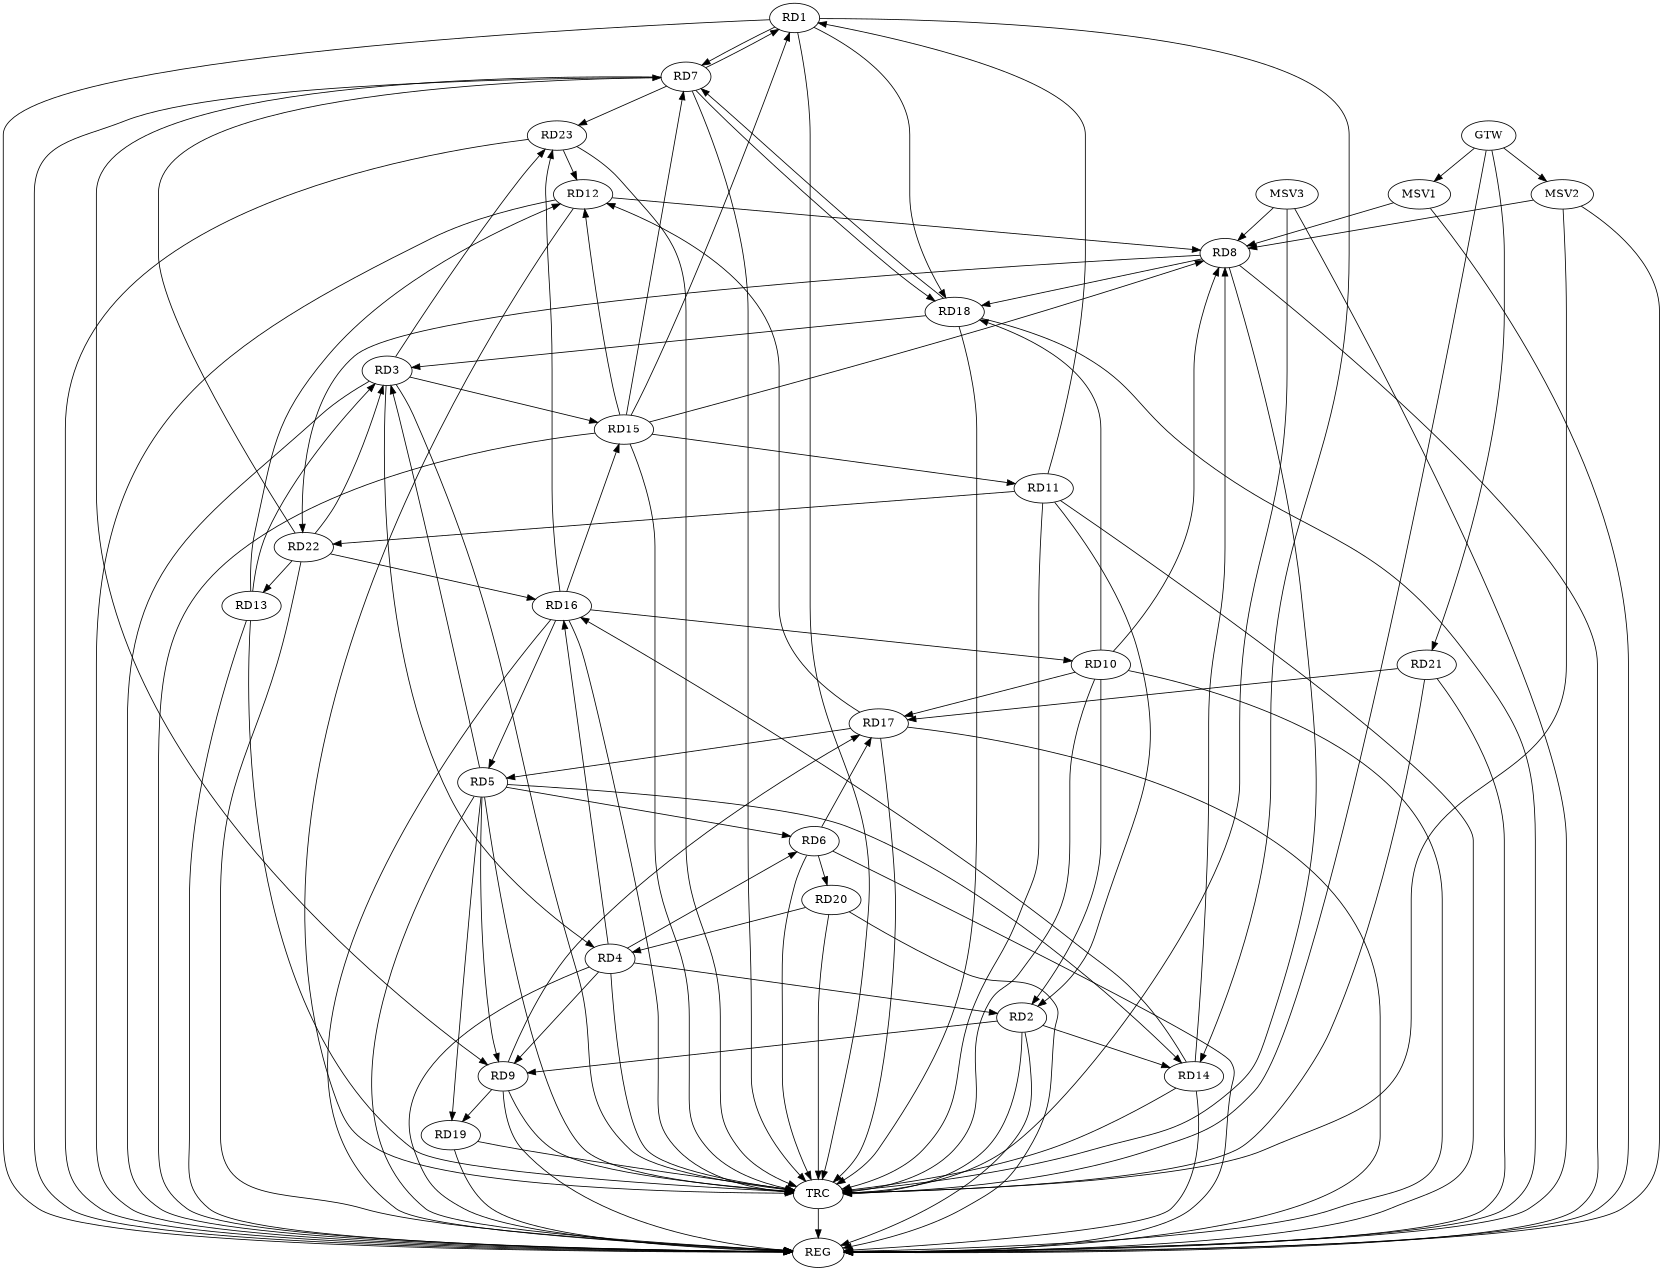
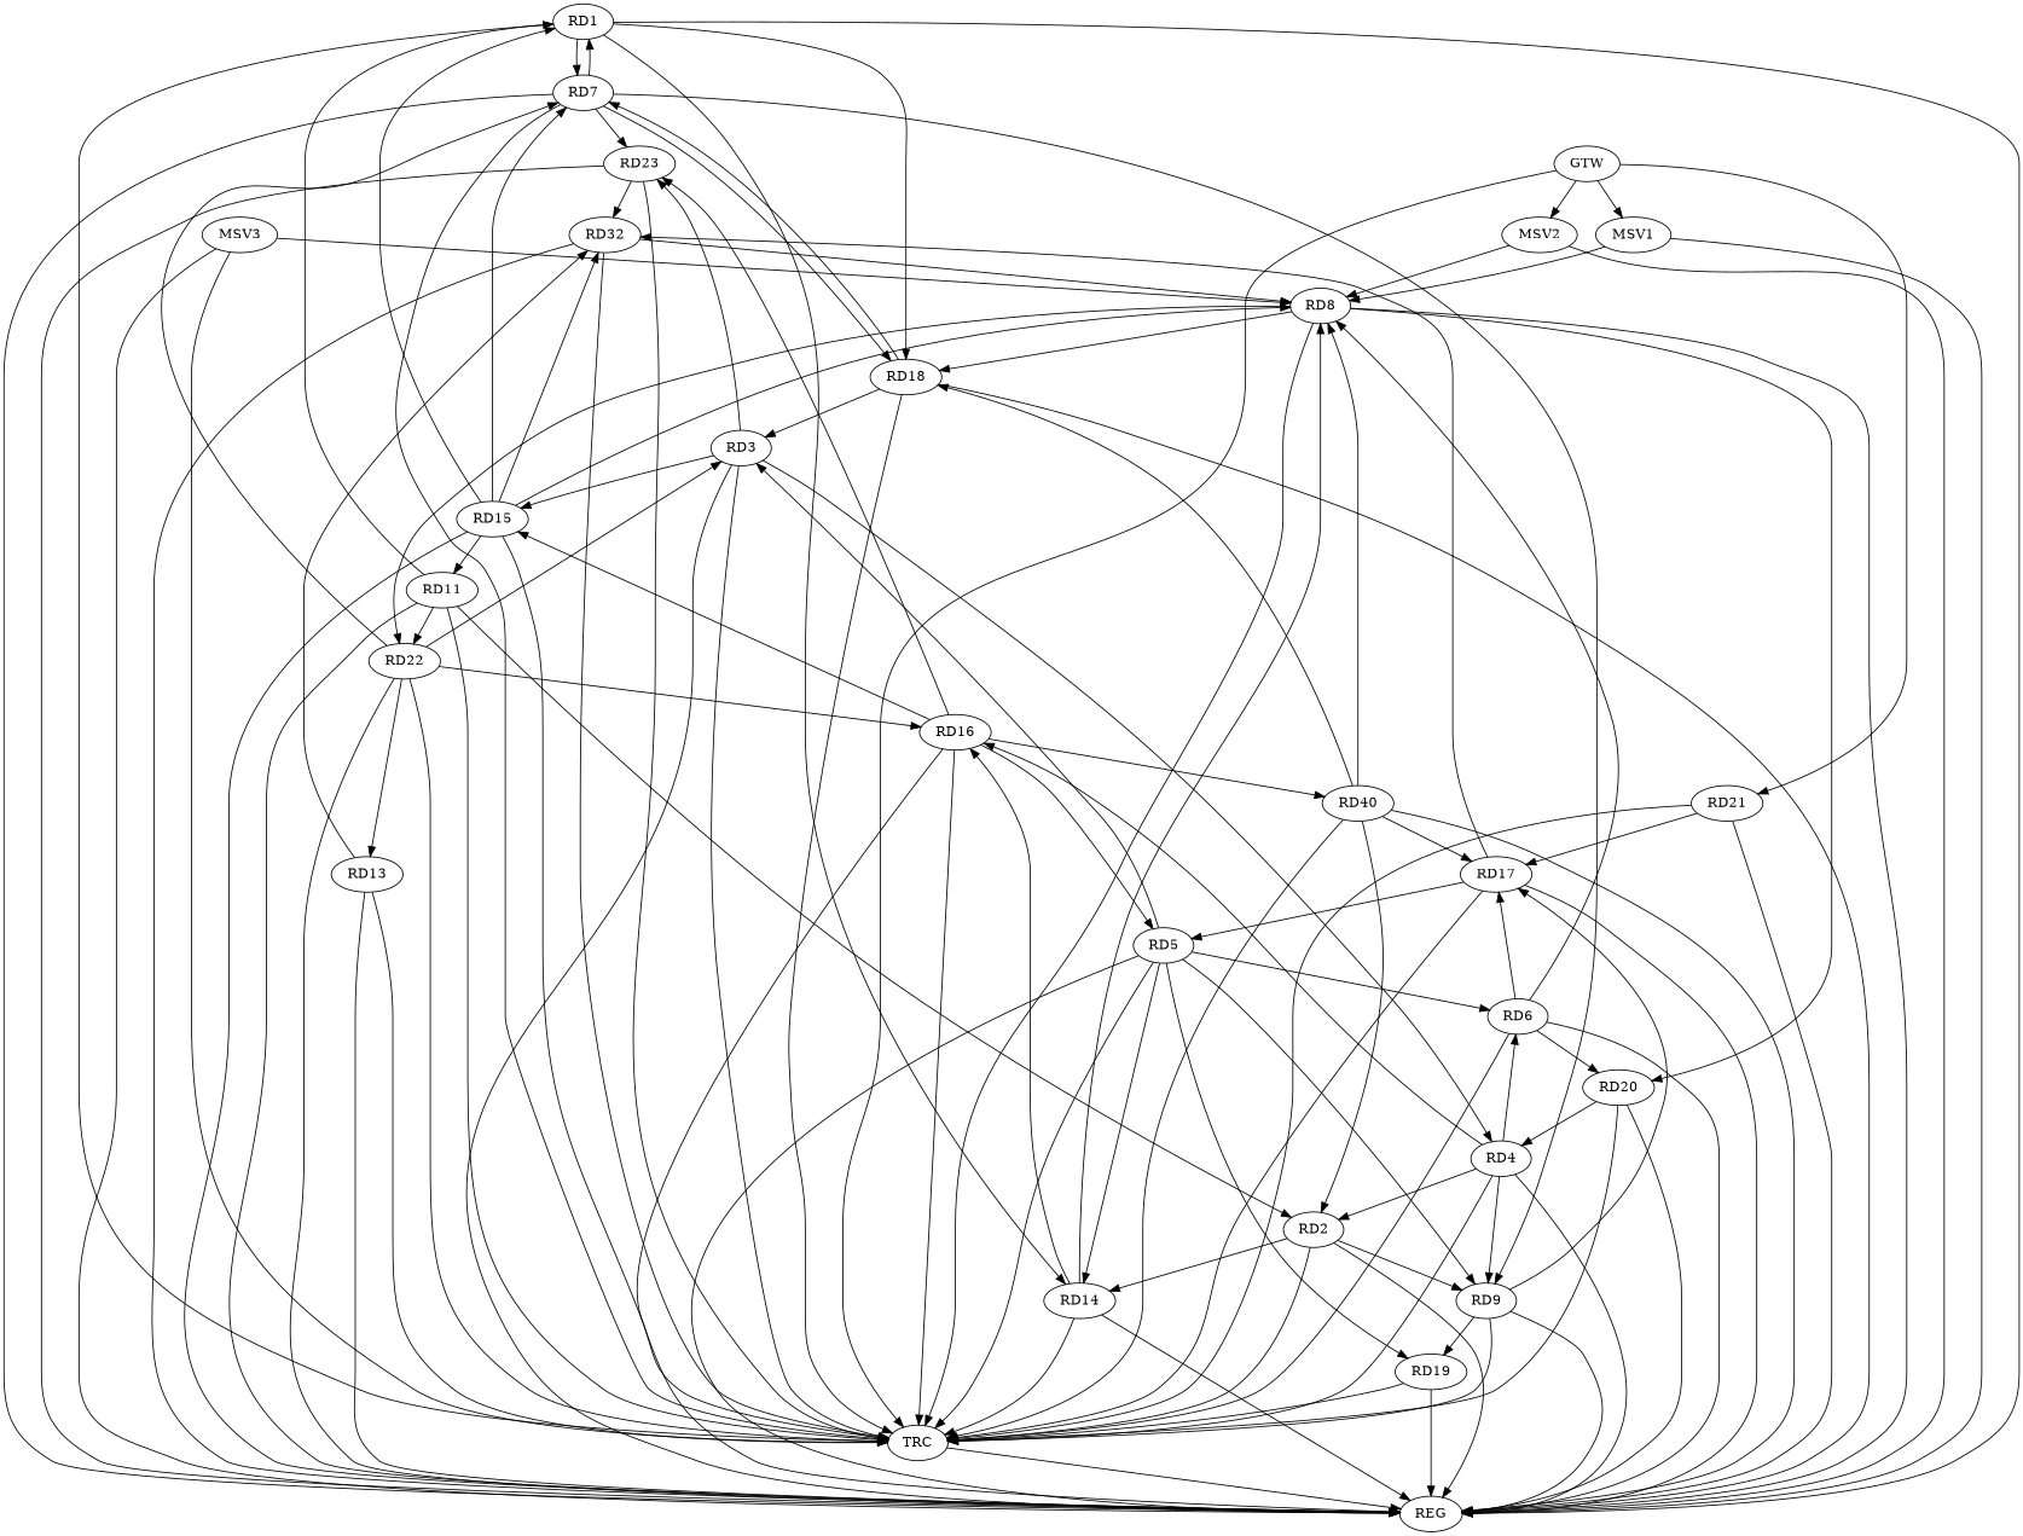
  strict digraph {
    n1 [label=RD1]
    n2 [label=RD7]
    n3 [label=RD14]
    n4 [label=RD18]
    n5 [label=REG]
    n6 [label=TRC]
    n7 [label=RD9]
    n8 [label=RD23]
    n9 [label=RD16]
    n10 [label=RD8]
    n11 [label=RD3]
    n12 [label=RD2]
    n13 [label=RD19]
    n14 [label=RD17]
    n15 [label=RD4]
    n16 [label=RD15]
    n17 [label=RD6]
    n18 [label=RD11]
-   n19 [label=RD12]
+   n19 [label=RD32]
    n20 [label=RD20]
    n21 [label=RD5]
-   n22 [label=RD10]
+   n22 [label=RD40]
    n23 [label=RD22]
    n24 [label=RD13]
    n25 [label=RD21]
    n26 [label=GTW]
    n27 [label=MSV1]
    n28 [label=MSV2]
    n29 [label=MSV3]
    n1 -> n2
    n1 -> n3
    n1 -> n4
    n1 -> n5
    n1 -> n6
    n2 -> n1
    n2 -> n4
    n2 -> n5
    n2 -> n6
    n2 -> n7
    n2 -> n8
    n3 -> n5
    n3 -> n6
    n3 -> n9
    n3 -> n10
    n4 -> n2
    n4 -> n5
    n4 -> n6
    n4 -> n11
    n6 -> n5
    n7 -> n5
    n7 -> n6
    n7 -> n13
    n7 -> n14
    n8 -> n5
    n8 -> n6
    n8 -> n19
    n9 -> n5
    n9 -> n6
    n9 -> n8
    n9 -> n16
    n9 -> n21
    n9 -> n22
    n10 -> n4
    n10 -> n5
    n10 -> n6
+   n10 -> n20
    n10 -> n23
    n11 -> n5
    n11 -> n6
    n11 -> n8
    n11 -> n15
    n11 -> n16
    n12 -> n3
    n12 -> n5
    n12 -> n6
    n12 -> n7
    n13 -> n5
    n13 -> n6
    n14 -> n5
    n14 -> n6
    n14 -> n19
    n14 -> n21
    n15 -> n5
    n15 -> n6
    n15 -> n7
    n15 -> n9
    n15 -> n12
    n15 -> n17
    n16 -> n1
    n16 -> n2
    n16 -> n5
    n16 -> n6
    n16 -> n10
    n16 -> n18
    n16 -> n19
    n17 -> n5
    n17 -> n6
+   n17 -> n10
    n17 -> n14
    n17 -> n20
    n18 -> n1
    n18 -> n5
    n18 -> n6
    n18 -> n12
    n18 -> n23
    n19 -> n5
    n19 -> n6
    n19 -> n10
    n20 -> n5
    n20 -> n6
    n20 -> n15
    n21 -> n3
    n21 -> n5
    n21 -> n6
    n21 -> n7
    n21 -> n11
    n21 -> n13
    n21 -> n17
    n22 -> n4
    n22 -> n5
    n22 -> n6
    n22 -> n10
    n22 -> n12
    n22 -> n14
    n23 -> n2
    n23 -> n5
-   n28 -> n6
+   n23 -> n6
    n23 -> n9
    n23 -> n11
    n23 -> n24
    n24 -> n5
    n24 -> n6
-   n24 -> n11
    n24 -> n19
    n25 -> n5
    n25 -> n6
    n25 -> n14
    n26 -> n6
    n26 -> n25
    n26 -> n27
    n26 -> n28
    n27 -> n5
    n27 -> n10
    n28 -> n5
    n28 -> n10
    n29 -> n5
    n29 -> n6
    n29 -> n10
  }
